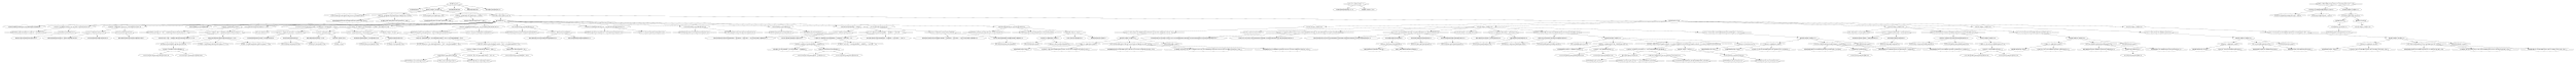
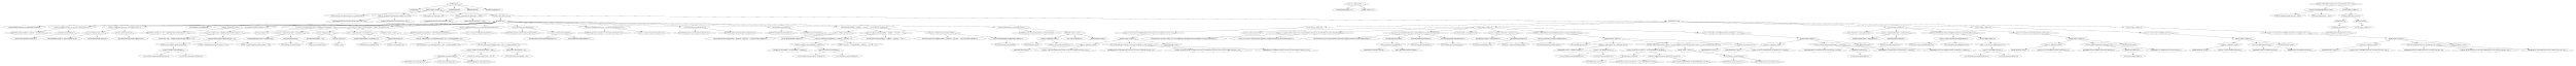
  digraph {
    fontname="Noto Serif"
    node [fontname="Noto Serif"]
    edge [fontname="Noto Serif"]
    n1 [label=<(METHOD,parse)<SUB>100</SUB>>]
    n2 [label=<(PARAM,this)<SUB>100</SUB>>]
    n3 [label=<(BLOCK,&lt;empty&gt;,&lt;empty&gt;)<SUB>100</SUB>>]
    n4 [label=<(MODIFIER,PRIVATE)>]
    n5 [label=<(MODIFIER,VIRTUAL)>]
    n6 [label=<(METHOD_RETURN,void)<SUB>100</SUB>>]
    n7 [label=<(LOCAL,FileInputStream inputStream: java.io.FileInputStream)>]
    n8 [label=<(&lt;operator&gt;.assignment,FileInputStream inputStream = null)<SUB>101</SUB>>]
    n9 [label=<(LOCAL,InputSource inputSource: ANY)>]
    n10 [label=<(&lt;operator&gt;.assignment,ANY inputSource = null)<SUB>102</SUB>>]
    n11 [label=<(CONTROL_STRUCTURE,try,try)<SUB>104</SUB>>]
    n12 [label=<(IDENTIFIER,inputStream,FileInputStream inputStream = null)<SUB>101</SUB>>]
    n13 [label=<(LITERAL,null,FileInputStream inputStream = null)<SUB>101</SUB>>]
    n14 [label=<(IDENTIFIER,inputSource,ANY inputSource = null)<SUB>102</SUB>>]
    n15 [label=<(LITERAL,null,ANY inputSource = null)<SUB>102</SUB>>]
    n16 [label=<(BLOCK,try,try)<SUB>104</SUB>>]
    n17 [label=<(BLOCK,catch,catch)>]
    n18 [label=<(LOCAL,SAXParser saxParser: javax.xml.parsers.SAXParser)>]
    n19 [label=<(&lt;operator&gt;.assignment,SAXParser saxParser = newSAXParser())<SUB>105</SUB>>]
    n20 [label=<(&lt;operator&gt;.assignment,this.parser = saxParser.getParser())<SUB>106</SUB>>]
    n21 [label=<(LOCAL,String uri: java.lang.String)>]
    n22 [label=<(&lt;operator&gt;.assignment,String uri = &quot;file:&quot; + buildFile.getAbsolutePath().replace('\\', '/'))<SUB>108</SUB>>]
    n23 [label=<(CONTROL_STRUCTURE,for (int index = uri.indexOf('#'); Some(index != -1); index = uri.indexOf('#')),for (int index = uri.indexOf('#'); Some(index != -1); index = uri.indexOf('#')))<SUB>109</SUB>>]
    n24 [label=<(&lt;operator&gt;.assignment,inputStream = new FileInputStream(buildFile))<SUB>113</SUB>>]
    n25 [label=<(&lt;init&gt;,new FileInputStream(buildFile))<SUB>113</SUB>>]
    n26 [label=<(&lt;operator&gt;.assignment,inputSource = new InputSource(inputStream))<SUB>114</SUB>>]
    n27 [label=<(&lt;init&gt;,new InputSource(inputStream))<SUB>114</SUB>>]
    n28 [label=<(setSystemId,setSystemId(uri))<SUB>115</SUB>>]
    n29 [label=<(log,log(&quot;parsing buildfile &quot; + buildFile + &quot; with URI = &quot; + uri, Project.MSG_VERBOSE))<SUB>116</SUB>>]
    n30 [label=<(parse,parse(inputSource, new RootHandler()))<SUB>117</SUB>>]
    n31 [label=<(BLOCK,&lt;empty&gt;,&lt;empty&gt;)<SUB>119</SUB>>]
    n32 [label=<(BLOCK,&lt;empty&gt;,&lt;empty&gt;)<SUB>122</SUB>>]
    n33 [label=<(BLOCK,&lt;empty&gt;,&lt;empty&gt;)<SUB>137</SUB>>]
    n34 [label=<(BLOCK,&lt;empty&gt;,&lt;empty&gt;)<SUB>144</SUB>>]
    n35 [label=<(BLOCK,&lt;empty&gt;,&lt;empty&gt;)<SUB>147</SUB>>]
    n36 [label=<(IDENTIFIER,saxParser,SAXParser saxParser = newSAXParser())<SUB>105</SUB>>]
    n37 [label=<(newSAXParser,newSAXParser())<SUB>105</SUB>>]
    n38 [label=<(&lt;operator&gt;.fieldAccess,this.parser)<SUB>106</SUB>>]
    n39 [label=<(getParser,saxParser.getParser())<SUB>106</SUB>>]
    n40 [label=<(IDENTIFIER,uri,String uri = &quot;file:&quot; + buildFile.getAbsolutePath().replace('\\', '/'))<SUB>108</SUB>>]
    n41 [label=<(&lt;operator&gt;.addition,&quot;file:&quot; + buildFile.getAbsolutePath().replace('\\', '/'))<SUB>108</SUB>>]
    n42 [label=<(LOCAL,int index: int)>]
    n43 [label=<(&lt;operator&gt;.assignment,int index = uri.indexOf('#'))<SUB>109</SUB>>]
    n44 [label=<(&lt;operator&gt;.notEquals,index != -1)<SUB>109</SUB>>]
    n45 [label=<(&lt;operator&gt;.assignment,index = uri.indexOf('#'))<SUB>109</SUB>>]
    n46 [label=<(BLOCK,&lt;empty&gt;,&lt;empty&gt;)<SUB>109</SUB>>]
    n47 [label=<(IDENTIFIER,inputStream,inputStream = new FileInputStream(buildFile))<SUB>113</SUB>>]
    n48 [label=<(&lt;operator&gt;.alloc,new FileInputStream(buildFile))<SUB>113</SUB>>]
    n49 [label=<(IDENTIFIER,inputStream,new FileInputStream(buildFile))<SUB>113</SUB>>]
    n50 [label=<(&lt;operator&gt;.fieldAccess,this.buildFile)<SUB>113</SUB>>]
    n51 [label=<(IDENTIFIER,inputSource,inputSource = new InputSource(inputStream))<SUB>114</SUB>>]
    n52 [label=<(&lt;operator&gt;.alloc,new InputSource(inputStream))<SUB>114</SUB>>]
    n53 [label=<(IDENTIFIER,inputSource,new InputSource(inputStream))<SUB>114</SUB>>]
    n54 [label=<(IDENTIFIER,inputStream,new InputSource(inputStream))<SUB>114</SUB>>]
    n55 [label=<(IDENTIFIER,inputSource,setSystemId(uri))<SUB>115</SUB>>]
    n56 [label=<(IDENTIFIER,uri,setSystemId(uri))<SUB>115</SUB>>]
    n57 [label=<(&lt;operator&gt;.fieldAccess,this.project)<SUB>116</SUB>>]
    n58 [label=<(&lt;operator&gt;.addition,&quot;parsing buildfile &quot; + buildFile + &quot; with URI = &quot; + uri)<SUB>116</SUB>>]
    n59 [label=<(&lt;operator&gt;.fieldAccess,Project.MSG_VERBOSE)<SUB>116</SUB>>]
-   n60 [label=<(IDENTIFIER,saxParser,parse(inputSource, new RootHandler()))<SUB>117</SUB>>]
    n61 [label=<(IDENTIFIER,inputSource,parse(inputSource, new RootHandler()))<SUB>117</SUB>>]
    n62 [label=<(BLOCK,&lt;empty&gt;,&lt;empty&gt;)<SUB>117</SUB>>]
    n63 [label=<(getParserFactory,getParserFactory())<SUB>105</SUB>>]
    n64 [label=<(IDENTIFIER,this,this.parser = saxParser.getParser())<SUB>106</SUB>>]
    n65 [label=<(FIELD_IDENTIFIER,parser,parser)<SUB>106</SUB>>]
    n66 [label=<(IDENTIFIER,saxParser,saxParser.getParser())<SUB>106</SUB>>]
    n67 [label=<(LITERAL,&quot;file:&quot;,&quot;file:&quot; + buildFile.getAbsolutePath().replace('\\', '/'))<SUB>108</SUB>>]
    n68 [label=<(replace,buildFile.getAbsolutePath().replace('\\', '/'))<SUB>108</SUB>>]
    n69 [label=<(getAbsolutePath,buildFile.getAbsolutePath())<SUB>108</SUB>>]
    n70 [label=<(LITERAL,'\\',buildFile.getAbsolutePath().replace('\\', '/'))<SUB>108</SUB>>]
    n71 [label=<(LITERAL,'/',buildFile.getAbsolutePath().replace('\\', '/'))<SUB>108</SUB>>]
    n72 [label=<(&lt;operator&gt;.fieldAccess,this.buildFile)<SUB>108</SUB>>]
    n73 [label=<(IDENTIFIER,this,buildFile.getAbsolutePath())<SUB>108</SUB>>]
    n74 [label=<(FIELD_IDENTIFIER,buildFile,buildFile)<SUB>108</SUB>>]
    n75 [label=<(IDENTIFIER,index,int index = uri.indexOf('#'))<SUB>109</SUB>>]
    n76 [label=<(indexOf,uri.indexOf('#'))<SUB>109</SUB>>]
    n77 [label=<(IDENTIFIER,index,index != -1)<SUB>109</SUB>>]
    n78 [label=<(&lt;operator&gt;.minus,-1)<SUB>109</SUB>>]
    n79 [label=<(IDENTIFIER,index,index = uri.indexOf('#'))<SUB>109</SUB>>]
    n80 [label=<(indexOf,uri.indexOf('#'))<SUB>109</SUB>>]
    n81 [label=<(&lt;operator&gt;.assignment,uri = uri.substring(0, index) + &quot;%23&quot; + uri.substring(index + 1))<SUB>110</SUB>>]
    n82 [label=<(IDENTIFIER,uri,uri.indexOf('#'))<SUB>109</SUB>>]
    n83 [label=<(LITERAL,'#',uri.indexOf('#'))<SUB>109</SUB>>]
    n84 [label=<(LITERAL,1,-1)<SUB>109</SUB>>]
    n85 [label=<(IDENTIFIER,uri,uri.indexOf('#'))<SUB>109</SUB>>]
    n86 [label=<(LITERAL,'#',uri.indexOf('#'))<SUB>109</SUB>>]
    n87 [label=<(IDENTIFIER,uri,uri = uri.substring(0, index) + &quot;%23&quot; + uri.substring(index + 1))<SUB>110</SUB>>]
    n88 [label=<(&lt;operator&gt;.addition,uri.substring(0, index) + &quot;%23&quot; + uri.substring(index + 1))<SUB>110</SUB>>]
    n89 [label=<(&lt;operator&gt;.addition,uri.substring(0, index) + &quot;%23&quot;)<SUB>110</SUB>>]
    n90 [label=<(substring,uri.substring(index + 1))<SUB>110</SUB>>]
    n91 [label=<(substring,uri.substring(0, index))<SUB>110</SUB>>]
    n92 [label=<(LITERAL,&quot;%23&quot;,uri.substring(0, index) + &quot;%23&quot;)<SUB>110</SUB>>]
    n93 [label=<(IDENTIFIER,uri,uri.substring(index + 1))<SUB>110</SUB>>]
    n94 [label=<(IDENTIFIER,uri,uri.substring(0, index))<SUB>110</SUB>>]
    n95 [label=<(LITERAL,0,uri.substring(0, index))<SUB>110</SUB>>]
    n96 [label=<(IDENTIFIER,index,uri.substring(0, index))<SUB>110</SUB>>]
    n97 [label=<(&lt;operator&gt;.addition,index + 1)<SUB>110</SUB>>]
    n98 [label=<(IDENTIFIER,index,index + 1)<SUB>110</SUB>>]
    n99 [label=<(LITERAL,1,index + 1)<SUB>110</SUB>>]
    n100 [label=<(IDENTIFIER,this,new FileInputStream(buildFile))<SUB>113</SUB>>]
    n101 [label=<(FIELD_IDENTIFIER,buildFile,buildFile)<SUB>113</SUB>>]
    n102 [label=<(IDENTIFIER,this,log(&quot;parsing buildfile &quot; + buildFile + &quot; with URI = &quot; + uri, Project.MSG_VERBOSE))<SUB>116</SUB>>]
    n103 [label=<(FIELD_IDENTIFIER,project,project)<SUB>116</SUB>>]
    n104 [label=<(&lt;operator&gt;.addition,&quot;parsing buildfile &quot; + buildFile + &quot; with URI = &quot;)<SUB>116</SUB>>]
    n105 [label=<(IDENTIFIER,uri,&quot;parsing buildfile &quot; + buildFile + &quot; with URI = &quot; + uri)<SUB>116</SUB>>]
    n106 [label=<(IDENTIFIER,Project,log(&quot;parsing buildfile &quot; + buildFile + &quot; with URI = &quot; + uri, Project.MSG_VERBOSE))<SUB>116</SUB>>]
    n107 [label=<(FIELD_IDENTIFIER,MSG_VERBOSE,MSG_VERBOSE)<SUB>116</SUB>>]
    n108 [label=<(&lt;operator&gt;.addition,&quot;parsing buildfile &quot; + buildFile)<SUB>116</SUB>>]
    n109 [label=<(LITERAL,&quot; with URI = &quot;,&quot;parsing buildfile &quot; + buildFile + &quot; with URI = &quot;)<SUB>116</SUB>>]
    n110 [label=<(LITERAL,&quot;parsing buildfile &quot;,&quot;parsing buildfile &quot; + buildFile)<SUB>116</SUB>>]
    n111 [label=<(&lt;operator&gt;.fieldAccess,this.buildFile)<SUB>116</SUB>>]
    n112 [label=<(IDENTIFIER,this,&quot;parsing buildfile &quot; + buildFile)<SUB>116</SUB>>]
    n113 [label=<(FIELD_IDENTIFIER,buildFile,buildFile)<SUB>116</SUB>>]
    n114 [label=<(IDENTIFIER,$obj5,new RootHandler())>]
    n115 [label=<(&lt;operator&gt;.assignment,&lt;empty&gt;)>]
    n116 [label=<(&lt;init&gt;,new RootHandler())<SUB>117</SUB>>]
    n117 [label=<(IDENTIFIER,$obj5,&lt;empty&gt;)>]
    n118 [label=<(IDENTIFIER,$obj5,&lt;empty&gt;)>]
    n119 [label=<(&lt;operator&gt;.alloc,new RootHandler())<SUB>117</SUB>>]
    n120 [label=<(&lt;operator&gt;.throw,throw new BuildException(&quot;Parser has not been configured correctly&quot;, exc);)<SUB>120</SUB>>]
    n121 [label=<(LOCAL,Location location: ANY)>]
    n122 [label=<(&lt;operator&gt;.assignment,ANY location = new Location(buildFile.toString(), exc.getLineNumber(), exc.getColumnNumber()))<SUB>123</SUB>>]
    n123 [label=<(&lt;init&gt;,new Location(buildFile.toString(), exc.getLineNumber(), exc.getColumnNumber()))<SUB>124</SUB>>]
    n124 [label=<(LOCAL,Throwable t: java.lang.Throwable)>]
    n125 [label=<(&lt;operator&gt;.assignment,Throwable t = getException())<SUB>126</SUB>>]
    n126 [label=<(CONTROL_STRUCTURE,if (t instanceof BuildException),if (t instanceof BuildException))<SUB>127</SUB>>]
    n127 [label=<(&lt;operator&gt;.throw,throw new BuildException(exc.getMessage(), t, location);)<SUB>135</SUB>>]
    n128 [label=<(LOCAL,Throwable t: java.lang.Throwable)>]
    n129 [label=<(&lt;operator&gt;.assignment,Throwable t = getException())<SUB>138</SUB>>]
    n130 [label=<(CONTROL_STRUCTURE,if (t instanceof BuildException),if (t instanceof BuildException))<SUB>139</SUB>>]
    n131 [label=<(&lt;operator&gt;.throw,throw new BuildException(exc.getMessage(), t);)<SUB>142</SUB>>]
    n132 [label=<(&lt;operator&gt;.throw,throw new BuildException(exc);)<SUB>145</SUB>>]
    n133 [label=<(&lt;operator&gt;.throw,throw new BuildException(&quot;Error reading project file&quot;, exc);)<SUB>148</SUB>>]
    n134 [label=<(BLOCK,&lt;empty&gt;,&lt;empty&gt;)<SUB>120</SUB>>]
    n135 [label=<(&lt;operator&gt;.assignment,&lt;empty&gt;)>]
    n136 [label=<(&lt;init&gt;,new BuildException(&quot;Parser has not been configured correctly&quot;, exc))<SUB>120</SUB>>]
    n137 [label=<(IDENTIFIER,$obj6,&lt;empty&gt;)>]
    n138 [label=<(IDENTIFIER,$obj6,&lt;empty&gt;)>]
    n139 [label=<(&lt;operator&gt;.alloc,new BuildException(&quot;Parser has not been configured correctly&quot;, exc))<SUB>120</SUB>>]
    n140 [label=<(IDENTIFIER,$obj6,new BuildException(&quot;Parser has not been configured correctly&quot;, exc))>]
    n141 [label=<(LITERAL,&quot;Parser has not been configured correctly&quot;,new BuildException(&quot;Parser has not been configured correctly&quot;, exc))<SUB>120</SUB>>]
    n142 [label=<(IDENTIFIER,exc,new BuildException(&quot;Parser has not been configured correctly&quot;, exc))<SUB>120</SUB>>]
    n143 [label=<(IDENTIFIER,location,ANY location = new Location(buildFile.toString(), exc.getLineNumber(), exc.getColumnNumber()))<SUB>123</SUB>>]
    n144 [label=<(&lt;operator&gt;.alloc,new Location(buildFile.toString(), exc.getLineNumber(), exc.getColumnNumber()))<SUB>124</SUB>>]
    n145 [label=<(IDENTIFIER,location,new Location(buildFile.toString(), exc.getLineNumber(), exc.getColumnNumber()))<SUB>123</SUB>>]
    n146 [label=<(toString,buildFile.toString())<SUB>124</SUB>>]
    n147 [label=<(getLineNumber,getLineNumber())<SUB>124</SUB>>]
    n148 [label=<(getColumnNumber,getColumnNumber())<SUB>124</SUB>>]
    n149 [label=<(IDENTIFIER,t,Throwable t = getException())<SUB>126</SUB>>]
    n150 [label=<(getException,getException())<SUB>126</SUB>>]
    n151 [label=<(&lt;operator&gt;.instanceOf,t instanceof BuildException)<SUB>127</SUB>>]
    n152 [label=<(BLOCK,&lt;empty&gt;,&lt;empty&gt;)<SUB>127</SUB>>]
    n153 [label=<(BLOCK,&lt;empty&gt;,&lt;empty&gt;)<SUB>135</SUB>>]
    n154 [label=<(&lt;operator&gt;.fieldAccess,this.buildFile)<SUB>124</SUB>>]
    n155 [label=<(IDENTIFIER,exc,getLineNumber())<SUB>124</SUB>>]
    n156 [label=<(IDENTIFIER,exc,getColumnNumber())<SUB>124</SUB>>]
    n157 [label=<(IDENTIFIER,this,buildFile.toString())<SUB>124</SUB>>]
    n158 [label=<(FIELD_IDENTIFIER,buildFile,buildFile)<SUB>124</SUB>>]
    n159 [label=<(IDENTIFIER,exc,getException())<SUB>126</SUB>>]
    n160 [label=<(IDENTIFIER,t,t instanceof BuildException)<SUB>127</SUB>>]
    n161 [label=<(TYPE_REF,BuildException,BuildException)<SUB>127</SUB>>]
    n162 [label=<(LOCAL,BuildException be: ANY)>]
    n163 [label=<(&lt;operator&gt;.assignment,ANY be = (BuildException) t)<SUB>128</SUB>>]
    n164 [label=<(CONTROL_STRUCTURE,if (be.getLocation() == Location.UNKNOWN_LOCATION),if (be.getLocation() == Location.UNKNOWN_LOCATION))<SUB>129</SUB>>]
    n165 [label=<(&lt;operator&gt;.throw,throw be;)<SUB>132</SUB>>]
    n166 [label=<(IDENTIFIER,be,ANY be = (BuildException) t)<SUB>128</SUB>>]
    n167 [label=<(&lt;operator&gt;.cast,(BuildException) t)<SUB>128</SUB>>]
    n168 [label=<(&lt;operator&gt;.equals,be.getLocation() == Location.UNKNOWN_LOCATION)<SUB>129</SUB>>]
    n169 [label=<(BLOCK,&lt;empty&gt;,&lt;empty&gt;)<SUB>129</SUB>>]
    n170 [label=<(IDENTIFIER,be,throw be;)<SUB>132</SUB>>]
    n171 [label=<(TYPE_REF,BuildException,BuildException)<SUB>128</SUB>>]
    n172 [label=<(IDENTIFIER,t,(BuildException) t)<SUB>128</SUB>>]
    n173 [label=<(getLocation,getLocation())<SUB>129</SUB>>]
    n174 [label=<(&lt;operator&gt;.fieldAccess,Location.UNKNOWN_LOCATION)<SUB>129</SUB>>]
    n175 [label=<(setLocation,setLocation(location))<SUB>134</SUB>>]
    n176 [label=<(IDENTIFIER,be,getLocation())<SUB>129</SUB>>]
    n177 [label=<(IDENTIFIER,Location,be.getLocation() == Location.UNKNOWN_LOCATION)<SUB>129</SUB>>]
    n178 [label=<(FIELD_IDENTIFIER,UNKNOWN_LOCATION,UNKNOWN_LOCATION)<SUB>129</SUB>>]
    n179 [label=<(IDENTIFIER,be,setLocation(location))<SUB>930</SUB>>]
    n180 [label=<(IDENTIFIER,location,setLocation(location))<SUB>130</SUB>>]
    n181 [label=<(&lt;operator&gt;.assignment,&lt;empty&gt;)>]
    n182 [label=<(&lt;init&gt;,new BuildException(exc.getMessage(), t, location))<SUB>135</SUB>>]
    n183 [label=<(IDENTIFIER,$obj8,&lt;empty&gt;)>]
    n184 [label=<(IDENTIFIER,$obj8,&lt;empty&gt;)>]
    n185 [label=<(&lt;operator&gt;.alloc,new BuildException(exc.getMessage(), t, location))<SUB>135</SUB>>]
    n186 [label=<(IDENTIFIER,$obj8,new BuildException(exc.getMessage(), t, location))>]
    n187 [label=<(getMessage,getMessage())<SUB>135</SUB>>]
    n188 [label=<(IDENTIFIER,t,new BuildException(exc.getMessage(), t, location))<SUB>135</SUB>>]
    n189 [label=<(IDENTIFIER,location,new BuildException(exc.getMessage(), t, location))<SUB>135</SUB>>]
    n190 [label=<(IDENTIFIER,exc,getMessage())<SUB>135</SUB>>]
    n191 [label=<(IDENTIFIER,t,Throwable t = getException())<SUB>138</SUB>>]
    n192 [label=<(getException,getException())<SUB>138</SUB>>]
    n193 [label=<(&lt;operator&gt;.instanceOf,t instanceof BuildException)<SUB>139</SUB>>]
    n194 [label=<(BLOCK,&lt;empty&gt;,&lt;empty&gt;)<SUB>139</SUB>>]
    n195 [label=<(BLOCK,&lt;empty&gt;,&lt;empty&gt;)<SUB>142</SUB>>]
    n196 [label=<(IDENTIFIER,exc,getException())<SUB>138</SUB>>]
    n197 [label=<(IDENTIFIER,t,t instanceof BuildException)<SUB>139</SUB>>]
    n198 [label=<(TYPE_REF,BuildException,BuildException)<SUB>139</SUB>>]
    n199 [label=<(&lt;operator&gt;.throw,throw (BuildException) t;)<SUB>140</SUB>>]
    n200 [label=<(&lt;operator&gt;.cast,(BuildException) t)<SUB>140</SUB>>]
    n201 [label=<(TYPE_REF,BuildException,BuildException)<SUB>140</SUB>>]
    n202 [label=<(IDENTIFIER,t,(BuildException) t)<SUB>140</SUB>>]
    n203 [label=<(&lt;operator&gt;.assignment,&lt;empty&gt;)>]
    n204 [label=<(&lt;init&gt;,new BuildException(exc.getMessage(), t))<SUB>142</SUB>>]
    n205 [label=<(IDENTIFIER,$obj9,&lt;empty&gt;)>]
    n206 [label=<(IDENTIFIER,$obj9,&lt;empty&gt;)>]
    n207 [label=<(&lt;operator&gt;.alloc,new BuildException(exc.getMessage(), t))<SUB>142</SUB>>]
    n208 [label=<(IDENTIFIER,$obj9,new BuildException(exc.getMessage(), t))>]
    n209 [label=<(getMessage,getMessage())<SUB>142</SUB>>]
    n210 [label=<(IDENTIFIER,t,new BuildException(exc.getMessage(), t))<SUB>142</SUB>>]
    n211 [label=<(IDENTIFIER,exc,getMessage())<SUB>142</SUB>>]
    n212 [label=<(BLOCK,&lt;empty&gt;,&lt;empty&gt;)<SUB>145</SUB>>]
    n213 [label=<(&lt;operator&gt;.assignment,&lt;empty&gt;)>]
    n214 [label=<(&lt;init&gt;,new BuildException(exc))<SUB>145</SUB>>]
    n215 [label=<(IDENTIFIER,$obj10,&lt;empty&gt;)>]
    n216 [label=<(IDENTIFIER,$obj10,&lt;empty&gt;)>]
    n217 [label=<(&lt;operator&gt;.alloc,new BuildException(exc))<SUB>145</SUB>>]
    n218 [label=<(IDENTIFIER,$obj10,new BuildException(exc))>]
    n219 [label=<(IDENTIFIER,exc,new BuildException(exc))<SUB>145</SUB>>]
    n220 [label=<(BLOCK,&lt;empty&gt;,&lt;empty&gt;)<SUB>148</SUB>>]
    n221 [label=<(&lt;operator&gt;.assignment,&lt;empty&gt;)>]
    n222 [label=<(&lt;init&gt;,new BuildException(&quot;Error reading project file&quot;, exc))<SUB>148</SUB>>]
    n223 [label=<(IDENTIFIER,$obj11,&lt;empty&gt;)>]
    n224 [label=<(IDENTIFIER,$obj11,&lt;empty&gt;)>]
    n225 [label=<(&lt;operator&gt;.alloc,new BuildException(&quot;Error reading project file&quot;, exc))<SUB>148</SUB>>]
    n226 [label=<(IDENTIFIER,$obj11,new BuildException(&quot;Error reading project file&quot;, exc))>]
    n227 [label=<(LITERAL,&quot;Error reading project file&quot;,new BuildException(&quot;Error reading project file&quot;, exc))<SUB>148</SUB>>]
    n228 [label=<(IDENTIFIER,exc,new BuildException(&quot;Error reading project file&quot;, exc))<SUB>148</SUB>>]
    n229 [label=<(CONTROL_STRUCTURE,if (inputStream != null),if (inputStream != null))<SUB>151</SUB>>]
    n230 [label=<(&lt;operator&gt;.notEquals,inputStream != null)<SUB>151</SUB>>]
    n231 [label=<(BLOCK,&lt;empty&gt;,&lt;empty&gt;)<SUB>151</SUB>>]
    n232 [label=<(IDENTIFIER,inputStream,inputStream != null)<SUB>151</SUB>>]
    n233 [label=<(LITERAL,null,inputStream != null)<SUB>151</SUB>>]
    n234 [label=<(CONTROL_STRUCTURE,try,try)<SUB>152</SUB>>]
    n235 [label=<(BLOCK,try,try)<SUB>152</SUB>>]
    n236 [label=<(BLOCK,catch,catch)>]
    n237 [label=<(close,inputStream.close())<SUB>153</SUB>>]
    n238 [label=<(BLOCK,&lt;empty&gt;,&lt;empty&gt;)<SUB>155</SUB>>]
    n239 [label=<(IDENTIFIER,inputStream,inputStream.close())<SUB>153</SUB>>]
    n1 -> n2
    n1 -> n3
    n1 -> n4
    n1 -> n5
    n1 -> n6
    n3 -> n7
    n3 -> n8
    n3 -> n9
    n3 -> n10
    n3 -> n11
    n8 -> n12
    n8 -> n13
    n10 -> n14
    n10 -> n15
    n11 -> n16
    n11 -> n17
    n16 -> n18
    n16 -> n19
    n16 -> n20
    n16 -> n21
    n16 -> n22
    n16 -> n23
    n16 -> n24
    n16 -> n25
    n16 -> n26
    n16 -> n27
    n16 -> n28
    n16 -> n29
    n16 -> n30
    n17 -> n31
    n17 -> n32
    n17 -> n33
    n17 -> n34
    n17 -> n35
    n19 -> n36
    n19 -> n37
    n20 -> n38
    n20 -> n39
    n22 -> n40
    n22 -> n41
    n23 -> n42
    n23 -> n43
    n23 -> n44
    n23 -> n45
    n23 -> n46
    n24 -> n47
    n24 -> n48
    n25 -> n49
    n25 -> n50
    n26 -> n51
    n26 -> n52
    n27 -> n53
    n27 -> n54
    n28 -> n55
    n28 -> n56
    n29 -> n57
    n29 -> n58
    n29 -> n59
-   n30 -> n60
    n30 -> n61
    n30 -> n62
    n31 -> n120
    n32 -> n121
    n32 -> n122
    n32 -> n123
    n32 -> n124
    n32 -> n125
    n32 -> n126
    n32 -> n127
    n33 -> n128
    n33 -> n129
    n33 -> n130
    n33 -> n131
    n34 -> n132
    n35 -> n133
    n37 -> n63
    n38 -> n64
    n38 -> n65
    n39 -> n66
    n41 -> n67
    n41 -> n68
    n43 -> n75
    n43 -> n76
    n44 -> n77
    n44 -> n78
    n45 -> n79
    n45 -> n80
    n46 -> n81
    n50 -> n100
    n50 -> n101
    n57 -> n102
    n57 -> n103
    n58 -> n104
    n58 -> n105
    n59 -> n106
    n59 -> n107
    n62 -> n115
    n62 -> n116
    n62 -> n117
    n68 -> n69
    n68 -> n70
    n68 -> n71
    n69 -> n72
    n72 -> n73
    n72 -> n74
    n76 -> n82
    n76 -> n83
    n78 -> n84
    n80 -> n85
    n80 -> n86
    n81 -> n87
    n81 -> n88
    n88 -> n89
    n88 -> n90
    n89 -> n91
    n89 -> n92
    n90 -> n93
    n91 -> n94
    n91 -> n95
    n91 -> n96
    n97 -> n98
    n97 -> n99
    n104 -> n108
    n104 -> n109
    n107 -> n114
    n108 -> n110
    n108 -> n111
    n111 -> n112
    n111 -> n113
    n115 -> n118
    n115 -> n119
    n120 -> n134
    n122 -> n143
    n122 -> n144
    n123 -> n145
    n123 -> n146
    n123 -> n147
    n123 -> n148
    n125 -> n149
    n125 -> n150
    n126 -> n151
    n126 -> n152
    n127 -> n153
    n129 -> n191
    n129 -> n192
    n130 -> n193
    n130 -> n194
    n131 -> n195
    n132 -> n212
    n133 -> n220
    n134 -> n135
    n134 -> n136
    n134 -> n137
    n135 -> n138
    n135 -> n139
    n136 -> n140
    n136 -> n141
    n136 -> n142
    n146 -> n154
    n147 -> n155
    n148 -> n156
    n150 -> n159
    n151 -> n160
    n151 -> n161
    n152 -> n162
    n152 -> n163
    n152 -> n164
    n152 -> n165
    n153 -> n181
    n153 -> n182
    n153 -> n183
    n154 -> n157
    n154 -> n158
    n163 -> n166
    n163 -> n167
    n164 -> n168
    n164 -> n169
    n165 -> n170
    n167 -> n171
    n167 -> n172
    n168 -> n173
    n168 -> n174
    n169 -> n175
    n173 -> n176
    n174 -> n177
    n174 -> n178
    n175 -> n179
    n175 -> n180
    n181 -> n184
    n181 -> n185
    n182 -> n186
    n182 -> n187
    n182 -> n188
    n182 -> n189
    n187 -> n190
    n192 -> n196
    n193 -> n197
    n193 -> n198
    n194 -> n199
    n195 -> n203
    n195 -> n204
    n195 -> n205
    n199 -> n200
    n200 -> n201
    n200 -> n202
    n203 -> n206
    n203 -> n207
    n204 -> n208
    n204 -> n209
    n204 -> n210
    n209 -> n211
    n212 -> n213
    n212 -> n214
    n212 -> n215
    n213 -> n216
    n213 -> n217
    n214 -> n218
    n214 -> n219
    n220 -> n221
    n220 -> n222
    n220 -> n223
    n221 -> n224
    n221 -> n225
    n222 -> n226
    n222 -> n227
    n222 -> n228
    n229 -> n230
    n229 -> n231
    n230 -> n232
    n230 -> n233
    n231 -> n234
    n234 -> n235
    n234 -> n236
    n235 -> n237
    n236 -> n238
    n237 -> n239
  }
